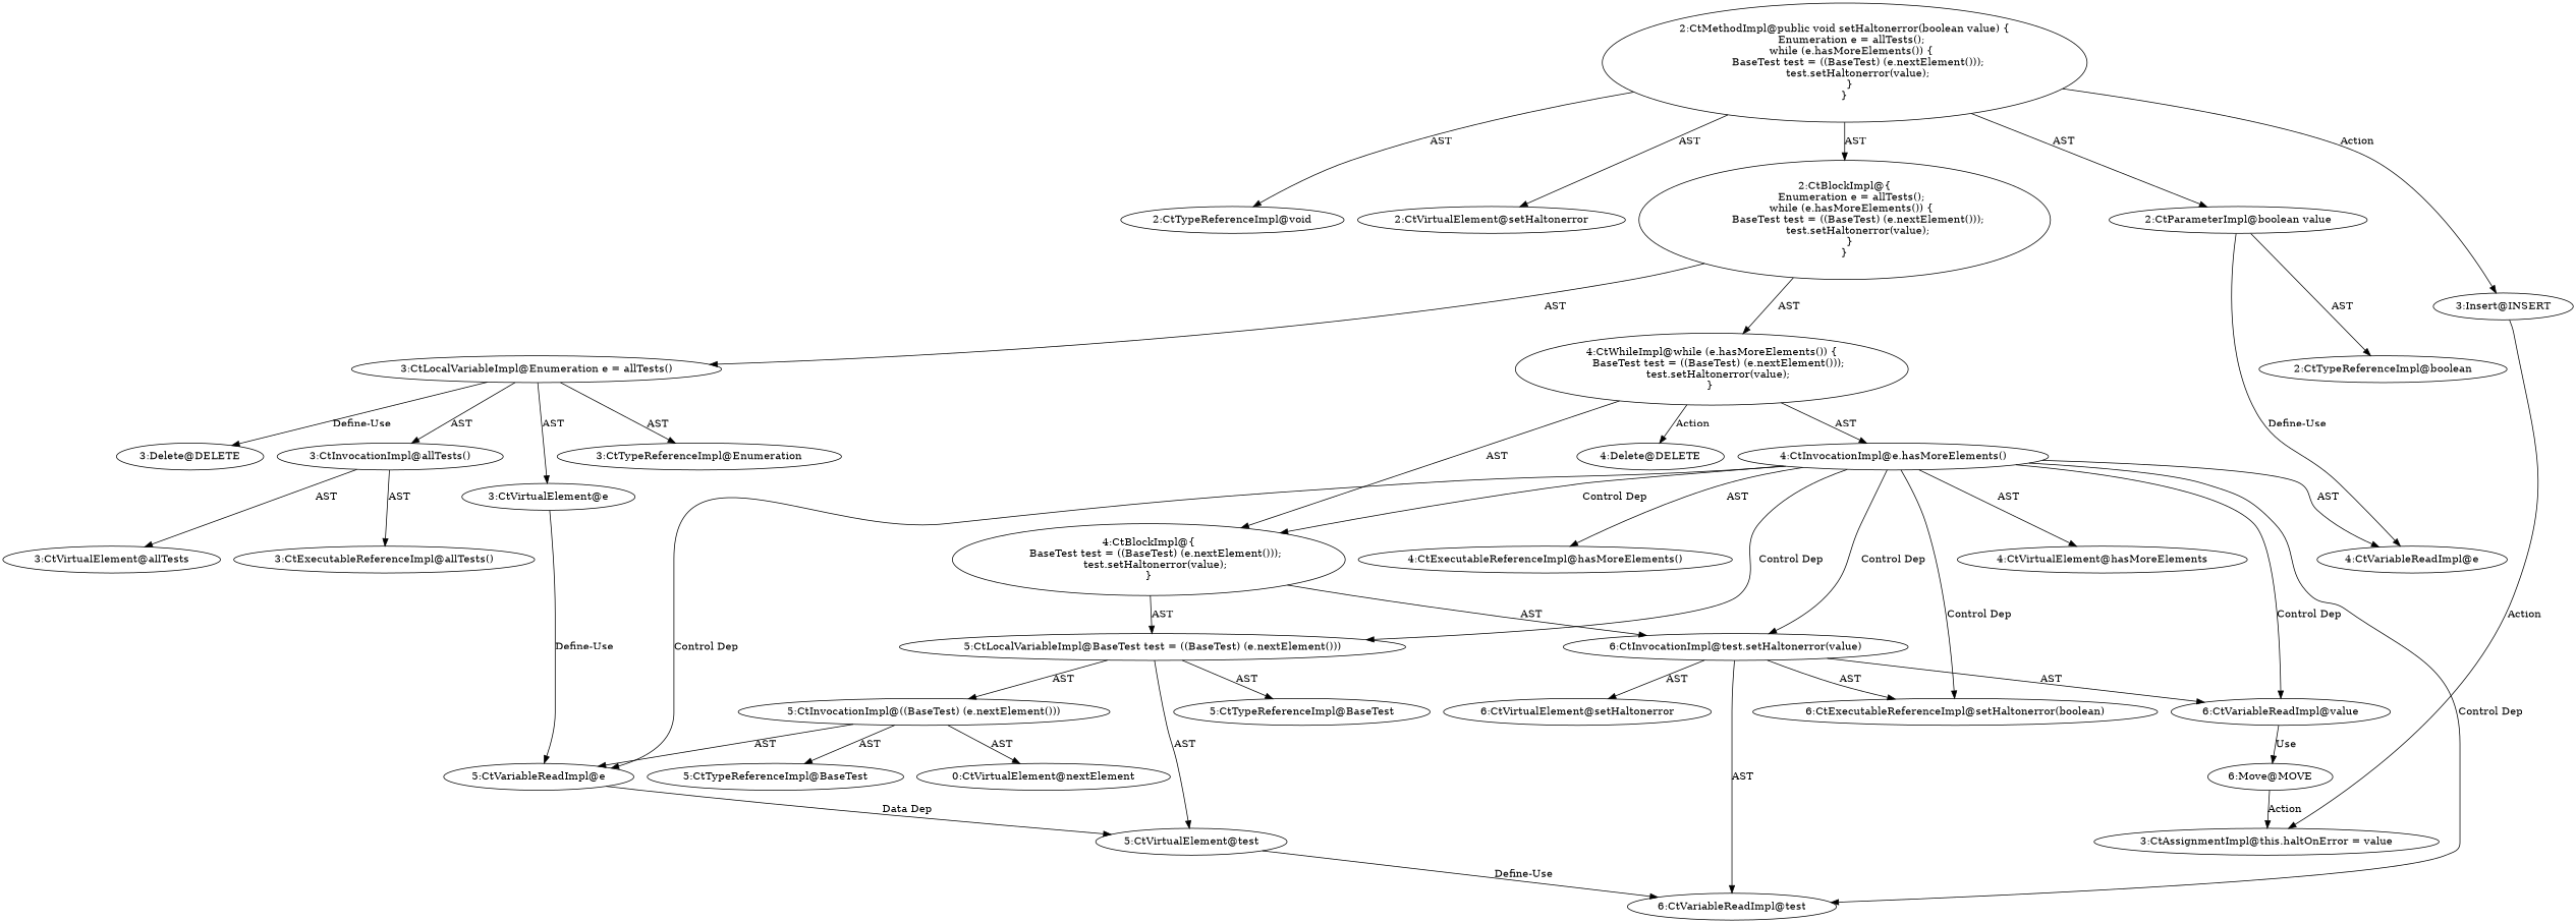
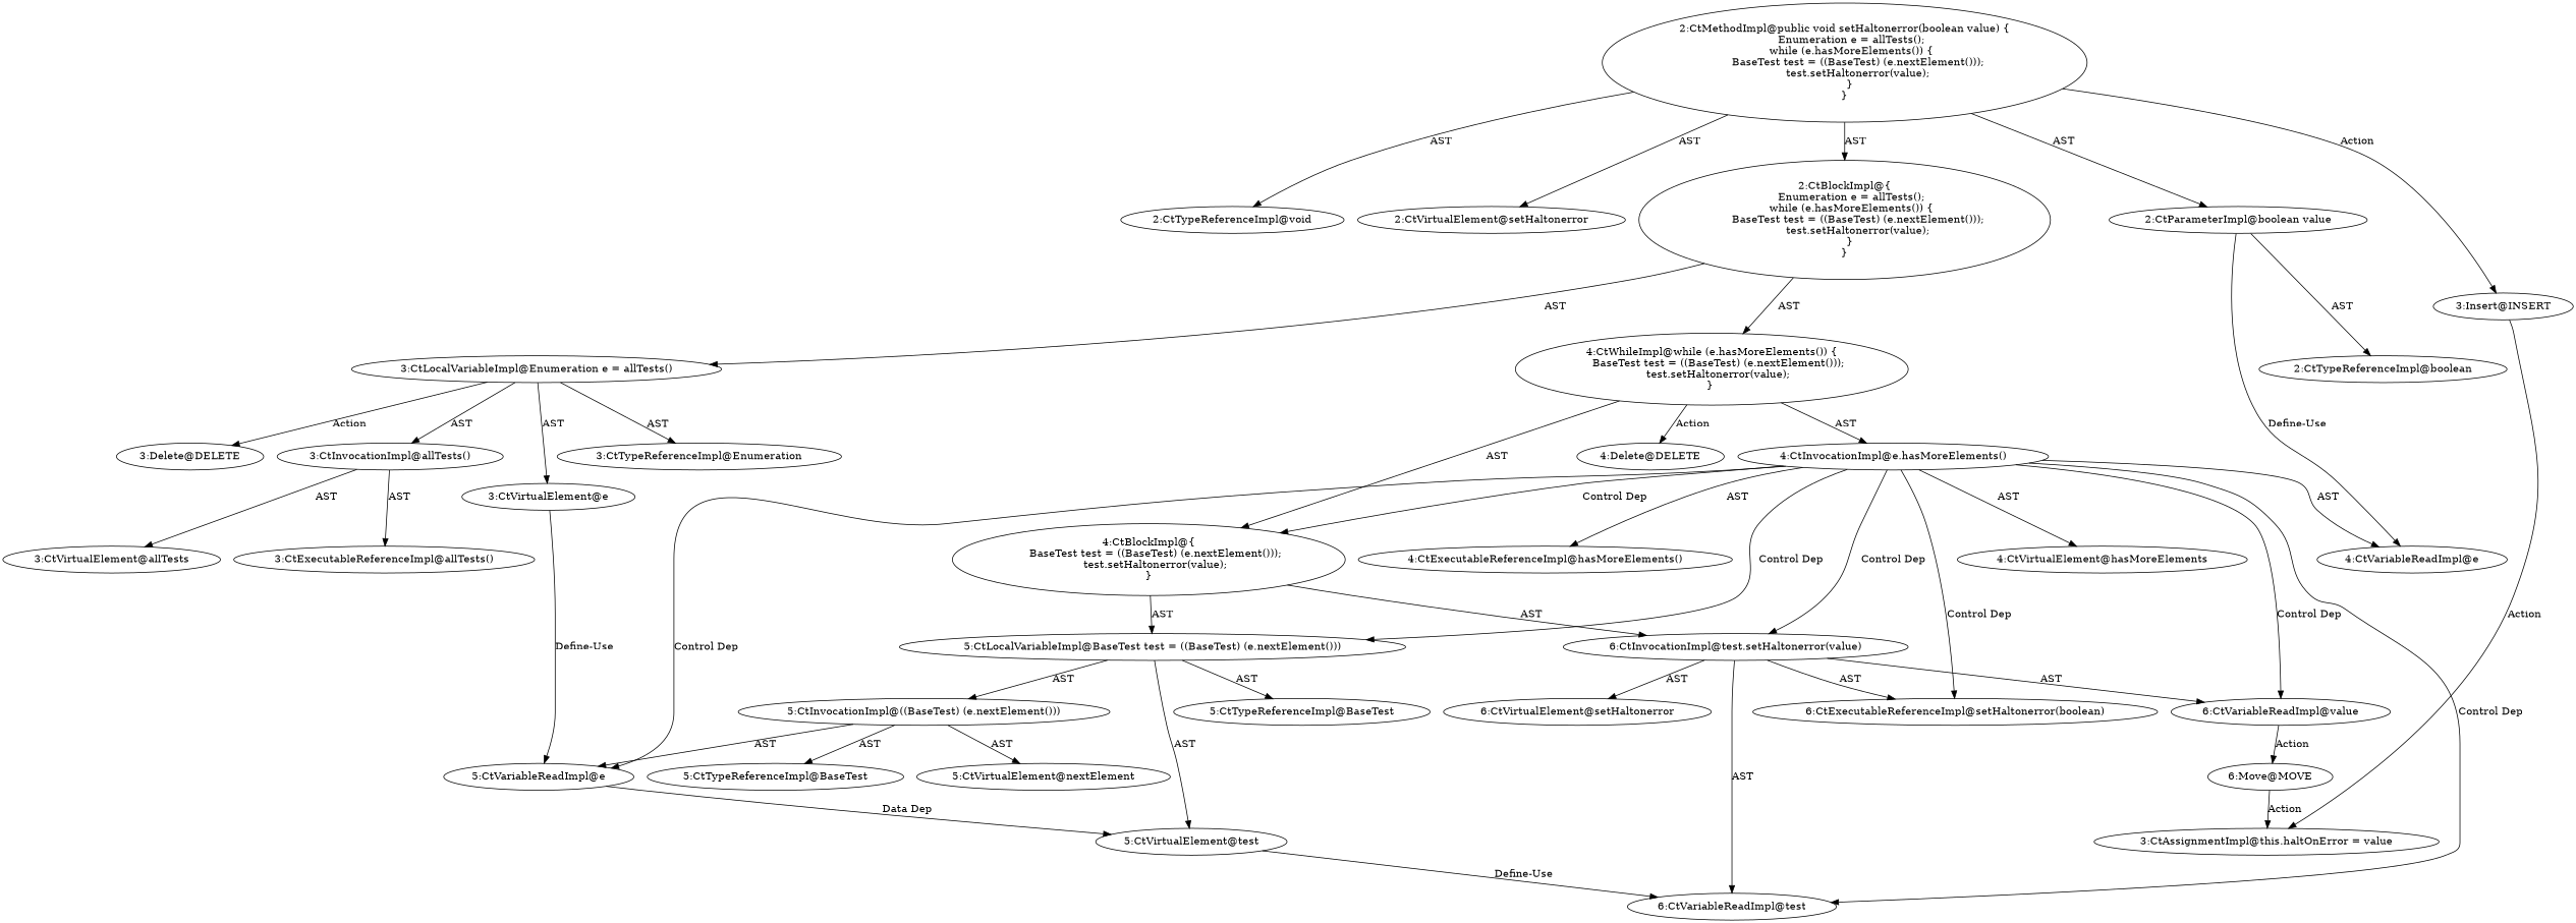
  digraph {
    node [shape=ellipse]
    n1 [label="2:CtTypeReferenceImpl@void"]
    n2 [label="2:CtVirtualElement@setHaltonerror"]
    n3 [label="2:CtParameterImpl@boolean value"]
    n4 [label="2:CtTypeReferenceImpl@boolean"]
    n5 [label="4:CtVariableReadImpl@e"]
    n6 [label="3:CtTypeReferenceImpl@Enumeration"]
    n7 [label="3:CtExecutableReferenceImpl@allTests()"]
    n8 [label="3:CtVirtualElement@allTests"]
    n9 [label="3:CtInvocationImpl@allTests()"]
    n10 [label="3:CtVirtualElement@e"]
    n11 [label="5:CtVariableReadImpl@e"]
    n12 [label="5:CtVirtualElement@test"]
    n13 [label="3:CtLocalVariableImpl@Enumeration e = allTests()"]
    n14 [label="3:Delete@DELETE"]
    n15 [label="4:CtExecutableReferenceImpl@hasMoreElements()"]
    n16 [label="4:CtVirtualElement@hasMoreElements"]
    n17 [label="4:CtInvocationImpl@e.hasMoreElements()"]
    n18 [label="5:CtLocalVariableImpl@BaseTest test = ((BaseTest) (e.nextElement()))"]
    n19 [label="6:CtExecutableReferenceImpl@setHaltonerror(boolean)"]
    n20 [label="6:CtVariableReadImpl@test"]
    n21 [label="6:CtVariableReadImpl@value"]
    n22 [label="6:CtInvocationImpl@test.setHaltonerror(value)"]
    n23 [label="4:CtBlockImpl@\{\n    BaseTest test = ((BaseTest) (e.nextElement()));\n    test.setHaltonerror(value);\n\}"]
    n24 [label="5:CtInvocationImpl@((BaseTest) (e.nextElement()))"]
-   n25 [label="0:CtVirtualElement@nextElement"]
+   n25 [label="5:CtVirtualElement@nextElement"]
    n26 [label="5:CtTypeReferenceImpl@BaseTest"]
    n27 [label="5:CtTypeReferenceImpl@BaseTest"]
    n28 [label="6:Move@MOVE"]
    n29 [label="6:CtVirtualElement@setHaltonerror"]
    n30 [label="3:CtAssignmentImpl@this.haltOnError = value"]
    n31 [label="4:CtWhileImpl@while (e.hasMoreElements()) \{\n    BaseTest test = ((BaseTest) (e.nextElement()));\n    test.setHaltonerror(value);\n\} "]
    n32 [label="4:Delete@DELETE"]
    n33 [label="2:CtBlockImpl@\{\n    Enumeration e = allTests();\n    while (e.hasMoreElements()) \{\n        BaseTest test = ((BaseTest) (e.nextElement()));\n        test.setHaltonerror(value);\n    \} \n\}"]
    n34 [label="2:CtMethodImpl@public void setHaltonerror(boolean value) \{\n    Enumeration e = allTests();\n    while (e.hasMoreElements()) \{\n        BaseTest test = ((BaseTest) (e.nextElement()));\n        test.setHaltonerror(value);\n    \} \n\}"]
    n35 [label="3:Insert@INSERT"]
    n3 -> n4 [label=AST]
    n3 -> n5 [label="Define-Use"]
    n9 -> n7 [label=AST]
    n9 -> n8 [label=AST]
    n10 -> n11 [label="Define-Use"]
    n11 -> n12 [label="Data Dep"]
    n12 -> n20 [label="Define-Use"]
    n13 -> n6 [label=AST]
    n13 -> n9 [label=AST]
    n13 -> n10 [label=AST]
-   n13 -> n14 [label="Define-Use"]
+   n13 -> n14 [label=Action]
    n17 -> n5 [label=AST]
    n17 -> n11 [label="Control Dep"]
    n17 -> n15 [label=AST]
    n17 -> n16 [label=AST]
    n17 -> n18 [label="Control Dep"]
    n17 -> n19 [label="Control Dep"]
    n17 -> n20 [label="Control Dep"]
    n17 -> n21 [label="Control Dep"]
    n17 -> n22 [label="Control Dep"]
    n17 -> n23 [label="Control Dep"]
    n18 -> n12 [label=AST]
    n18 -> n24 [label=AST]
    n18 -> n27 [label=AST]
-   n21 -> n28 [label=Use]
+   n21 -> n28 [label=Action]
    n22 -> n19 [label=AST]
    n22 -> n20 [label=AST]
    n22 -> n21 [label=AST]
    n22 -> n29 [label=AST]
    n23 -> n18 [label=AST]
    n23 -> n22 [label=AST]
    n24 -> n11 [label=AST]
    n24 -> n25 [label=AST]
    n24 -> n26 [label=AST]
    n28 -> n30 [label=Action]
    n31 -> n17 [label=AST]
    n31 -> n23 [label=AST]
    n31 -> n32 [label=Action]
    n33 -> n13 [label=AST]
    n33 -> n31 [label=AST]
    n34 -> n1 [label=AST]
    n34 -> n2 [label=AST]
    n34 -> n3 [label=AST]
    n34 -> n33 [label=AST]
    n34 -> n35 [label=Action]
    n35 -> n30 [label=Action]
  }
